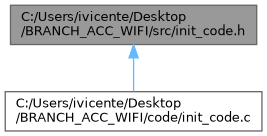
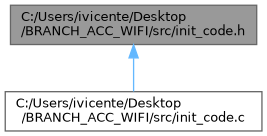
  digraph {
    node [fontname=Helvetica fontsize=10 shape=box style=filled]
    n1 [color=gray40 fillcolor=grey60 fontcolor=black height=0.2 label="C:/Users/ivicente/Desktop\l/BRANCH_ACC_WIFI/src/init_code.h" width=0.4]
-   n2 [color=grey40 fillcolor=white height=0.2 label="C:/Users/ivicente/Desktop\l/BRANCH_ACC_WIFI/code/init_code.c" width=0.4]
+   n2 [color=grey40 fillcolor=white height=0.2 label="C:/Users/ivicente/Desktop\l/BRANCH_ACC_WIFI/src/init_code.c" width=0.4]
    n1 -> n2 [color=steelblue1 dir=back fontname=Helvetica fontsize=10 labelfontname=Helvetica labelfontsize=10 style=solid]
  }
